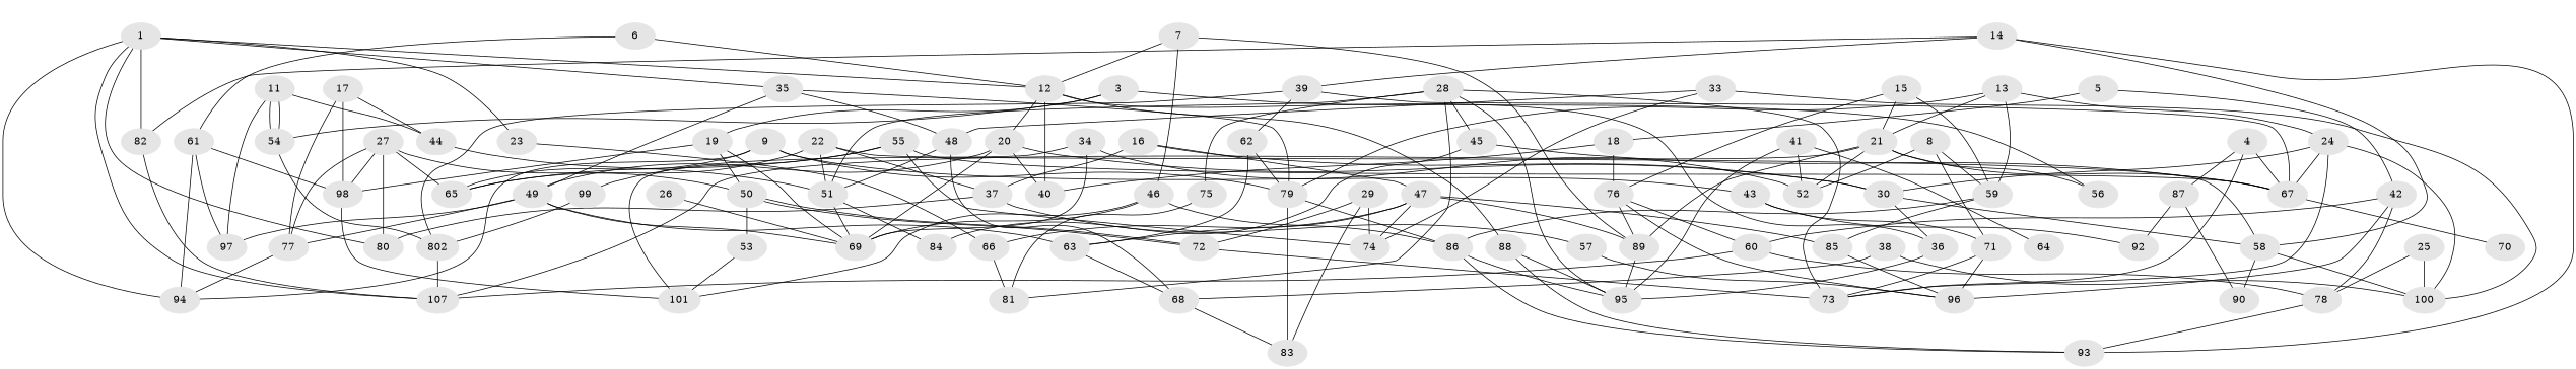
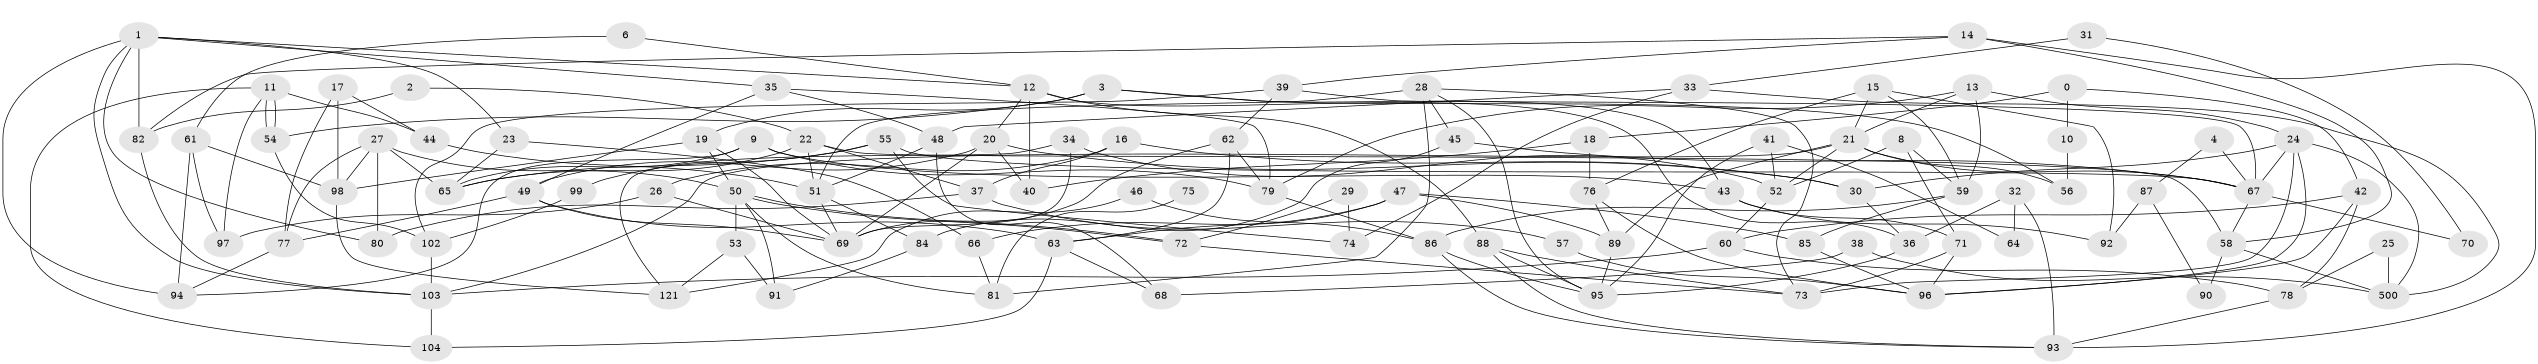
  graph {
    node [color=gray90 style=filled]
    1
    12
    23
    35
    80
    82
    94
-   103 [label=107]
+   103
    20
    36
    40
    88
    65
    66
    79
    49
    48
+   104
+   2
    22
    58
    37
    51
    3
    19
    43
    54
    56
    98
    50
    69
    71
    92
-   102 [label=802]
+   102
    4
    67
    73
    87
    70
    90
-   5
+   5 [label=0]
+   10
    18
    42
    76
    96
    78
    60
    6
    61
    97
-   7
    46
    89
-   101
+   101 [label=121]
    86
    95
    8
    52
    59
    85
    9
-   83
    11
    44
    30
    93
    13
    21
    24
-   100
+   100 [label=500]
    14
    39
    62
    15
    16
    26
    57
    17
    77
    81
    72
    53
+   91
    63
    84
    25
    27
    28
    45
    75
    29
    74
+   31
    33
+   32
    64
    68
    34
    38
    41
    47
    55
    99
    1 -- 12
    1 -- 23
    1 -- 35
    1 -- 80
    1 -- 82
    1 -- 94
    1 -- 103
    12 -- 20
    12 -- 36
    12 -- 40
    12 -- 88
+   23 -- 65
    23 -- 66
    35 -- 79
    35 -- 49
    35 -- 48
    82 -- 103
+   103 -- 104
    20 -- 40
    20 -- 49
    20 -- 69
    20 -- 30
    36 -- 95
    88 -- 95
    88 -- 93
    66 -- 81
    79 -- 86
-   79 -- 83
    49 -- 69
    49 -- 77
    49 -- 63
    48 -- 51
    48 -- 68
+   2 -- 82
+   2 -- 22
    22 -- 65
    22 -- 58
    22 -- 37
    22 -- 51
    58 -- 90
    58 -- 100
    37 -- 80
    37 -- 57
    51 -- 69
    51 -- 84
    3 -- 19
+   3 -- 43
    3 -- 54
    3 -- 56
    19 -- 98
    19 -- 50
    19 -- 69
    43 -- 71
    43 -- 92
    54 -- 102
    98 -- 101
+   50 -- 81
    50 -- 72
    50 -- 72
    50 -- 53
+   50 -- 91
    71 -- 73
    71 -- 96
    102 -- 103
    4 -- 67
-   4 -- 73
+   88 -- 73
    4 -- 87
    67 -- 70
    87 -- 92
    87 -- 90
+   5 -- 10
    5 -- 18
    5 -- 42
+   10 -- 56
    18 -- 40
    18 -- 76
    42 -- 96
    42 -- 78
    42 -- 60
    76 -- 96
    76 -- 89
    78 -- 93
    60 -- 103
    60 -- 78
    6 -- 12
    6 -- 61
    61 -- 94
    61 -- 98
    61 -- 97
-   7 -- 12
-   7 -- 46
-   7 -- 89
-   46 -- 69
+   62 -- 69
    46 -- 101
    46 -- 86
    89 -- 95
    86 -- 95
    86 -- 93
    8 -- 71
    8 -- 52
    8 -- 59
-   76 -- 60
+   52 -- 60
    59 -- 86
    59 -- 85
    85 -- 96
    9 -- 94
    9 -- 65
    9 -- 79
    9 -- 43
+   11 -- 104
    11 -- 54
    11 -- 54
    11 -- 97
    11 -- 44
    44 -- 51
    30 -- 36
-   30 -- 58
+   67 -- 58
    13 -- 79
    13 -- 59
    13 -- 21
    13 -- 24
    21 -- 103
    21 -- 56
    21 -- 67
    21 -- 89
    21 -- 52
    24 -- 67
    24 -- 73
+   24 -- 96
    24 -- 30
    24 -- 100
    14 -- 82
    14 -- 58
    14 -- 93
    14 -- 39
    39 -- 102
    39 -- 67
    39 -- 62
    62 -- 79
    62 -- 63
+   15 -- 92
    15 -- 76
    15 -- 59
    15 -- 21
    16 -- 37
    16 -- 30
-   16 -- 47
+   16 -- 26
    26 -- 69
-   49 -- 97
+   26 -- 97
    57 -- 96
    17 -- 98
    17 -- 44
    17 -- 77
    77 -- 94
    72 -- 73
    53 -- 101
+   53 -- 91
+   63 -- 104
    63 -- 68
+   84 -- 91
    25 -- 78
    25 -- 100
    27 -- 80
    27 -- 65
    27 -- 98
    27 -- 50
    27 -- 77
    28 -- 51
    28 -- 73
    28 -- 95
    28 -- 81
    28 -- 45
-   28 -- 75
    45 -- 67
    45 -- 84
    75 -- 81
-   29 -- 83
    29 -- 72
    29 -- 74
+   31 -- 70
+   31 -- 33
    33 -- 48
    33 -- 100
    33 -- 74
-   68 -- 83
+   32 -- 36
+   32 -- 93
+   32 -- 64
    34 -- 69
    34 -- 101
    34 -- 52
    38 -- 100
    38 -- 68
    41 -- 95
    41 -- 52
    41 -- 64
    47 -- 66
    47 -- 89
    47 -- 85
    47 -- 63
-   47 -- 74
    55 -- 65
    55 -- 67
    55 -- 74
    55 -- 99
    99 -- 102
  }
